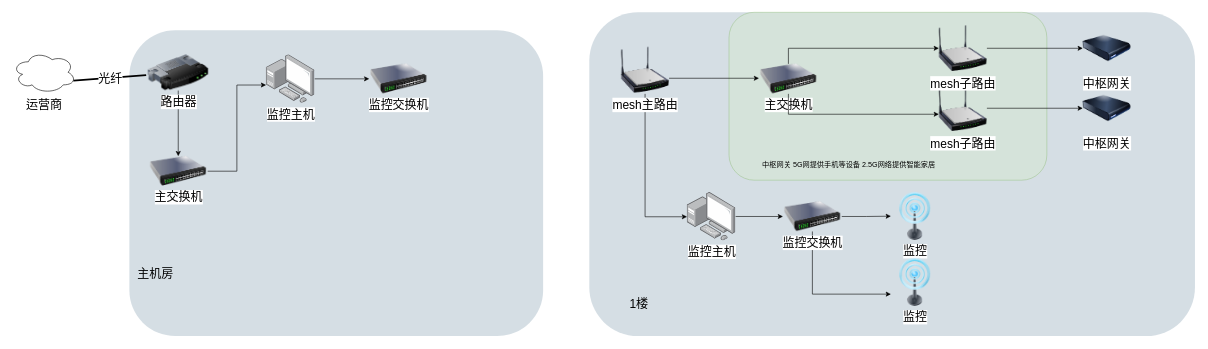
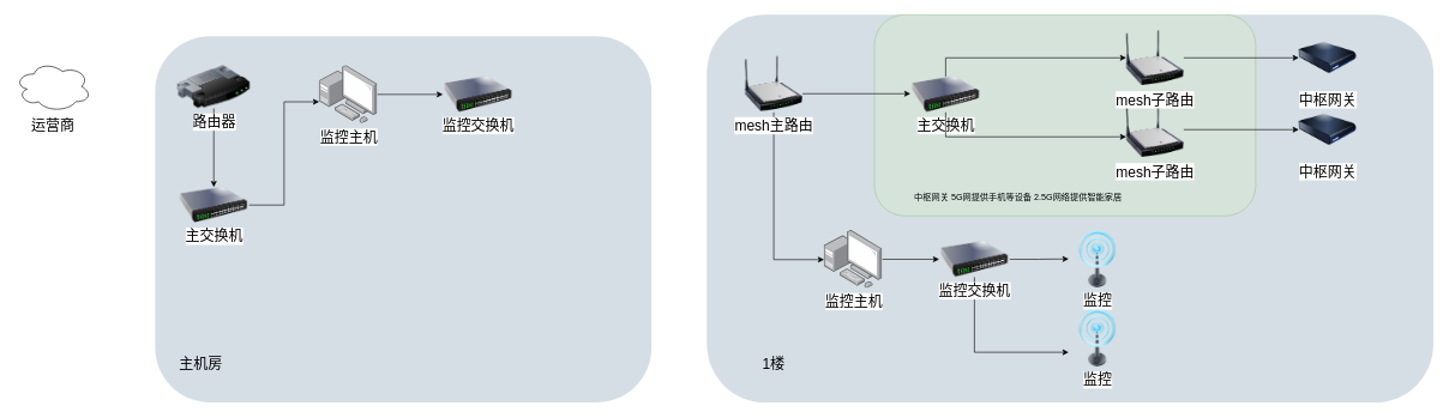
  <mxCell id="0" />
  <mxCell id="1" parent="0" />
  <mxCell id="2" value="" style="rounded=1;whiteSpace=wrap;html=1;strokeColor=none;fillColor=#BAC8D3;fontSize=24;fontColor=#23445D;align=center;opacity=60;" parent="1" vertex="1"><mxGeometry x="982" y="20" width="1010" height="540" as="geometry" /></mxCell>
  <mxCell id="3" value="" style="rounded=1;whiteSpace=wrap;html=1;strokeColor=#82b366;fillColor=#d5e8d4;fontSize=24;align=center;opacity=60;" vertex="1" parent="1"><mxGeometry x="1215" y="20" width="530" height="280" as="geometry" /></mxCell>
  <mxCell id="4" value="" style="rounded=1;whiteSpace=wrap;html=1;strokeColor=none;fillColor=#BAC8D3;fontSize=24;fontColor=#23445D;align=center;opacity=60;" parent="1" vertex="1"><mxGeometry x="215" y="50" width="690" height="510" as="geometry" /></mxCell>
  <mxCell id="5" value="运营商" style="ellipse;shape=cloud;whiteSpace=wrap;html=1;fontSize=20;labelPosition=center;verticalLabelPosition=bottom;align=center;verticalAlign=top;" parent="1" vertex="1"><mxGeometry x="20" y="85" width="106" height="70" as="geometry" /></mxCell>
- <mxCell id="6" value="" style="endArrow=none;html=1;rounded=0;exitX=0.96;exitY=0.7;exitDx=0;exitDy=0;exitPerimeter=0;strokeWidth=3;" parent="1" source="5" target="9" edge="1"><mxGeometry width="50" height="50" relative="1" as="geometry"><mxPoint x="776" y="120" as="sourcePoint" /><mxPoint x="746" y="200" as="targetPoint" /></mxGeometry></mxCell>
- <mxCell id="7" value="光纤" style="edgeLabel;html=1;align=center;verticalAlign=middle;resizable=0;points=[];fontSize=20;" parent="6" vertex="1" connectable="0"><mxGeometry x="0.006" relative="1" as="geometry"><mxPoint as="offset" /></mxGeometry></mxCell>
  <mxCell id="8" style="edgeStyle=orthogonalEdgeStyle;rounded=0;orthogonalLoop=1;jettySize=auto;html=1;entryX=0.5;entryY=0;entryDx=0;entryDy=0;" parent="1" source="9" target="12" edge="1"><mxGeometry relative="1" as="geometry" /></mxCell>
  <mxCell id="9" value="路由器" style="image;html=1;image=img/lib/clip_art/networking/Router_128x128.png;fontSize=20;" parent="1" vertex="1"><mxGeometry x="243" y="90.5" width="107" height="60" as="geometry" /></mxCell>
- <mxCell id="10" value="1楼" style="text;strokeColor=none;align=center;fillColor=none;html=1;verticalAlign=middle;whiteSpace=wrap;rounded=0;fontSize=20;" parent="1" vertex="1"><mxGeometry x="1035" y="490" width="60" height="30" as="geometry" /></mxCell>
- <mxCell id="11" value="主机房" style="text;strokeColor=none;align=center;fillColor=none;html=1;verticalAlign=middle;whiteSpace=wrap;rounded=0;fontSize=20;" parent="1" vertex="1"><mxGeometry x="223" y="440" width="71" height="30" as="geometry" /></mxCell>
+ <mxCell id="10" value="1楼" style="text;strokeColor=none;align=center;fillColor=none;html=1;verticalAlign=middle;whiteSpace=wrap;rounded=0;fontSize=20;" parent="1" vertex="1"><mxGeometry x="1045" y="490" width="60" height="30" as="geometry" /></mxCell>
+ <mxCell id="11" value="主机房" style="text;strokeColor=none;align=center;fillColor=none;html=1;verticalAlign=middle;whiteSpace=wrap;rounded=0;fontSize=20;" parent="1" vertex="1"><mxGeometry x="243" y="490" width="71" height="30" as="geometry" /></mxCell>
  <mxCell id="12" value="主交换机" style="image;html=1;image=img/lib/clip_art/networking/Switch_128x128.png;fontSize=20;" parent="1" vertex="1"><mxGeometry x="247.5" y="260" width="98" height="50" as="geometry" /></mxCell>
  <mxCell id="13" style="edgeStyle=orthogonalEdgeStyle;rounded=0;orthogonalLoop=1;jettySize=auto;html=1;" parent="1" source="14" target="15" edge="1"><mxGeometry relative="1" as="geometry" /></mxCell>
  <mxCell id="14" value="监控主机" style="image;points=[];aspect=fixed;html=1;align=center;shadow=0;dashed=0;image=img/lib/allied_telesis/computer_and_terminals/Personal_Computer_with_Server.svg;fontSize=20;" parent="1" vertex="1"><mxGeometry x="443" y="90.5" width="81" height="81" as="geometry" /></mxCell>
  <mxCell id="15" value="监控交换机" style="image;html=1;image=img/lib/clip_art/networking/Switch_128x128.png;fontSize=20;" parent="1" vertex="1"><mxGeometry x="615" y="106" width="98" height="50" as="geometry" /></mxCell>
  <mxCell id="16" style="edgeStyle=orthogonalEdgeStyle;rounded=0;orthogonalLoop=1;jettySize=auto;html=1;entryX=0;entryY=0.627;entryDx=0;entryDy=0;entryPerimeter=0;" parent="1" source="12" target="14" edge="1"><mxGeometry relative="1" as="geometry" /></mxCell>
  <mxCell id="17" value="主交换机" style="image;html=1;image=img/lib/clip_art/networking/Switch_128x128.png;fontSize=20;" vertex="1" parent="1"><mxGeometry x="1265" y="106" width="98" height="50" as="geometry" /></mxCell>
  <mxCell id="18" style="edgeStyle=orthogonalEdgeStyle;rounded=0;orthogonalLoop=1;jettySize=auto;html=1;" edge="1" parent="1" source="17" target="24"><mxGeometry relative="1" as="geometry"><Array as="points"><mxPoint x="1314" y="190" /></Array></mxGeometry></mxCell>
  <mxCell id="19" style="edgeStyle=orthogonalEdgeStyle;rounded=0;orthogonalLoop=1;jettySize=auto;html=1;" edge="1" parent="1" source="17" target="26"><mxGeometry relative="1" as="geometry"><Array as="points"><mxPoint x="1314" y="80" /></Array></mxGeometry></mxCell>
  <mxCell id="20" value="" style="edgeStyle=orthogonalEdgeStyle;rounded=0;orthogonalLoop=1;jettySize=auto;html=1;" edge="1" parent="1" source="22" target="17"><mxGeometry relative="1" as="geometry"><Array as="points"><mxPoint x="1185" y="130" /><mxPoint x="1185" y="130" /></Array></mxGeometry></mxCell>
  <mxCell id="21" style="edgeStyle=orthogonalEdgeStyle;rounded=0;orthogonalLoop=1;jettySize=auto;html=1;" edge="1" parent="1" source="22" target="31"><mxGeometry relative="1" as="geometry"><Array as="points"><mxPoint x="1075" y="361" /></Array></mxGeometry></mxCell>
  <mxCell id="22" value="mesh主路由" style="image;html=1;image=img/lib/clip_art/networking/Wireless_Router_N_128x128.png;fontSize=20;" vertex="1" parent="1"><mxGeometry x="1035" y="76" width="80" height="80" as="geometry" /></mxCell>
  <mxCell id="23" value="" style="edgeStyle=orthogonalEdgeStyle;rounded=0;orthogonalLoop=1;jettySize=auto;html=1;" edge="1" parent="1" source="24" target="28"><mxGeometry relative="1" as="geometry" /></mxCell>
  <mxCell id="24" value="mesh子路由" style="image;html=1;image=img/lib/clip_art/networking/Wireless_Router_N_128x128.png;fontSize=20;" vertex="1" parent="1"><mxGeometry x="1565" y="140" width="80" height="80" as="geometry" /></mxCell>
  <mxCell id="25" style="edgeStyle=orthogonalEdgeStyle;rounded=0;orthogonalLoop=1;jettySize=auto;html=1;" edge="1" parent="1" source="26" target="29"><mxGeometry relative="1" as="geometry" /></mxCell>
  <mxCell id="26" value="mesh子路由" style="image;html=1;image=img/lib/clip_art/networking/Wireless_Router_N_128x128.png;fontSize=20;" vertex="1" parent="1"><mxGeometry x="1565" y="40" width="80" height="80" as="geometry" /></mxCell>
  <mxCell id="27" value="中枢网关 5G网提供手机等设备 2.5G网络提供智能家居" style="text;strokeColor=none;align=center;fillColor=none;html=1;verticalAlign=middle;whiteSpace=wrap;rounded=0;" vertex="1" parent="1"><mxGeometry x="1245" y="260" width="340" height="30" as="geometry" /></mxCell>
  <mxCell id="28" value="中枢网关" style="image;html=1;image=img/lib/clip_art/computers/Harddrive_128x128.png;fontSize=20;" vertex="1" parent="1"><mxGeometry x="1805" y="140" width="80" height="80" as="geometry" /></mxCell>
  <mxCell id="29" value="中枢网关" style="image;html=1;image=img/lib/clip_art/computers/Harddrive_128x128.png;fontSize=20;" vertex="1" parent="1"><mxGeometry x="1805" y="40" width="80" height="80" as="geometry" /></mxCell>
  <mxCell id="30" style="edgeStyle=orthogonalEdgeStyle;rounded=0;orthogonalLoop=1;jettySize=auto;html=1;" edge="1" parent="1" source="31" target="34"><mxGeometry relative="1" as="geometry" /></mxCell>
  <mxCell id="31" value="监控主机" style="image;points=[];aspect=fixed;html=1;align=center;shadow=0;dashed=0;image=img/lib/allied_telesis/computer_and_terminals/Personal_Computer_with_Server.svg;fontSize=20;" vertex="1" parent="1"><mxGeometry x="1145" y="320" width="81" height="81" as="geometry" /></mxCell>
  <mxCell id="32" style="edgeStyle=orthogonalEdgeStyle;rounded=0;orthogonalLoop=1;jettySize=auto;html=1;" edge="1" parent="1" source="34" target="35"><mxGeometry relative="1" as="geometry" /></mxCell>
  <mxCell id="33" style="edgeStyle=orthogonalEdgeStyle;rounded=0;orthogonalLoop=1;jettySize=auto;html=1;" edge="1" parent="1" source="34" target="36"><mxGeometry relative="1" as="geometry"><Array as="points"><mxPoint x="1354" y="490" /></Array></mxGeometry></mxCell>
  <mxCell id="34" value="监控交换机" style="image;html=1;image=img/lib/clip_art/networking/Switch_128x128.png;fontSize=20;" vertex="1" parent="1"><mxGeometry x="1305" y="335.5" width="98" height="50" as="geometry" /></mxCell>
  <mxCell id="35" value="监控" style="image;html=1;image=img/lib/clip_art/telecommunication/Signal_tower_on_128x128.png;fontSize=20;" vertex="1" parent="1"><mxGeometry x="1485" y="320" width="80" height="80" as="geometry" /></mxCell>
  <mxCell id="36" value="监控" style="image;html=1;image=img/lib/clip_art/telecommunication/Signal_tower_on_128x128.png;fontSize=20;" vertex="1" parent="1"><mxGeometry x="1485" y="430" width="80" height="80" as="geometry" /></mxCell>
